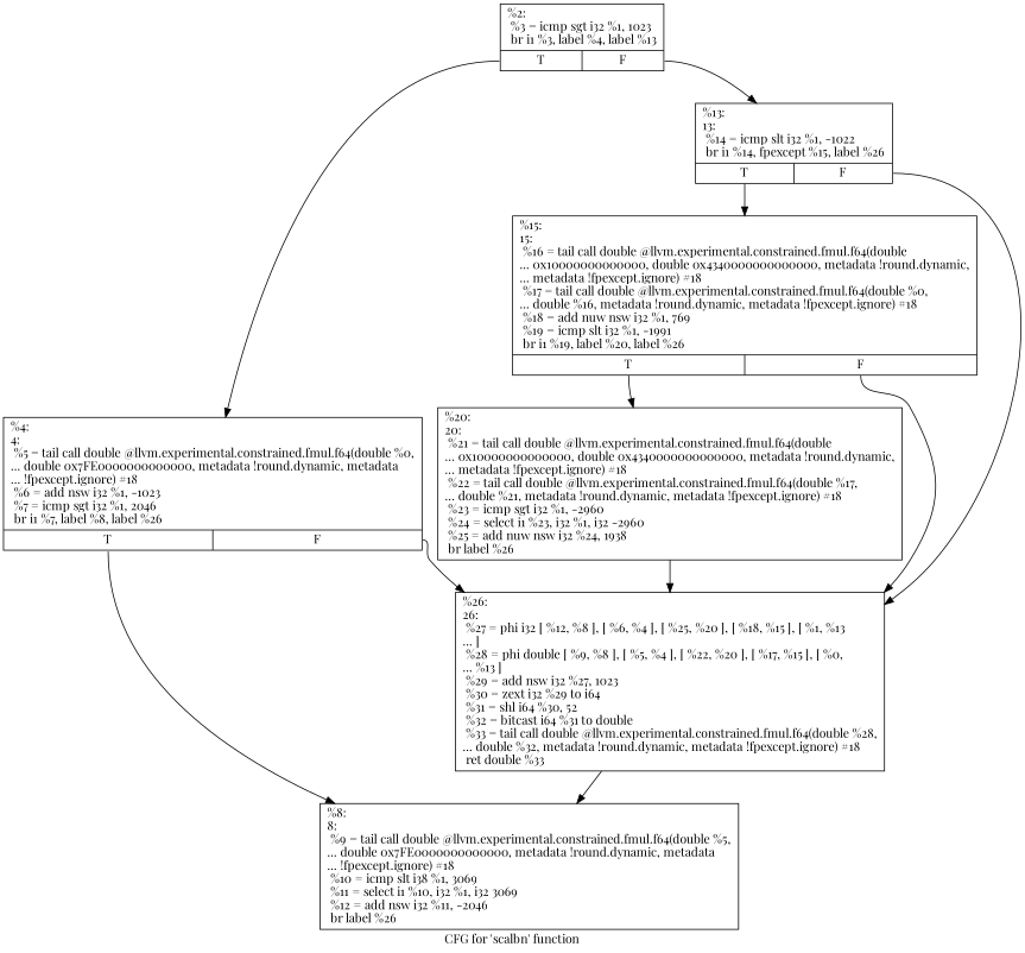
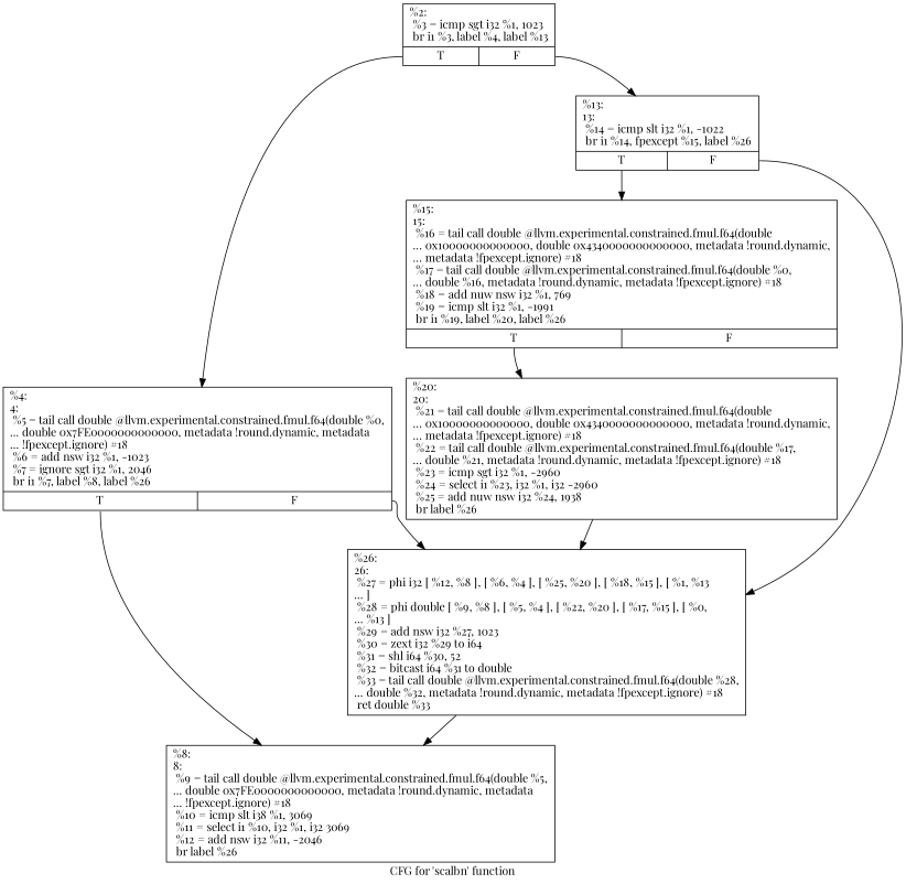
  digraph {
    fontname="Playfair Display"
    label="CFG for 'scalbn' function"
    node [fontname="Playfair Display" shape=record]
    edge [fontname="Playfair Display" tailport=s0]
    n1 [label="{%2:\l  %3 = icmp sgt i32 %1, 1023\l  br i1 %3, label %4, label %13\l|{<s0>T|<s1>F}}"]
-   n2 [label="{%4:\l4:                                                \l  %5 = tail call double @llvm.experimental.constrained.fmul.f64(double %0,\l... double 0x7FE0000000000000, metadata !round.dynamic, metadata\l... !fpexcept.ignore) #18\l  %6 = add nsw i32 %1, -1023\l  %7 = icmp sgt i32 %1, 2046\l  br i1 %7, label %8, label %26\l|{<s0>T|<s1>F}}"]
+   n2 [label="{%4:\l4:                                                \l  %5 = tail call double @llvm.experimental.constrained.fmul.f64(double %0,\l... double 0x7FE0000000000000, metadata !round.dynamic, metadata\l... !fpexcept.ignore) #18\l  %6 = add nsw i32 %1, -1023\l  %7 = ignore sgt i32 %1, 2046\l  br i1 %7, label %8, label %26\l|{<s0>T|<s1>F}}"]
    n3 [label="{%13:\l13:                                               \l  %14 = icmp slt i32 %1, -1022\l  br i1 %14, fpexcept %15, label %26\l|{<s0>T|<s1>F}}"]
    n4 [label="{%8:\l8:                                                \l  %9 = tail call double @llvm.experimental.constrained.fmul.f64(double %5,\l... double 0x7FE0000000000000, metadata !round.dynamic, metadata\l... !fpexcept.ignore) #18\l  %10 = icmp slt i38 %1, 3069\l  %11 = select i1 %10, i32 %1, i32 3069\l  %12 = add nsw i32 %11, -2046\l  br label %26\l}"]
    n5 [label="{%26:\l26:                                               \l  %27 = phi i32 [ %12, %8 ], [ %6, %4 ], [ %25, %20 ], [ %18, %15 ], [ %1, %13\l... ]\l  %28 = phi double [ %9, %8 ], [ %5, %4 ], [ %22, %20 ], [ %17, %15 ], [ %0,\l... %13 ]\l  %29 = add nsw i32 %27, 1023\l  %30 = zext i32 %29 to i64\l  %31 = shl i64 %30, 52\l  %32 = bitcast i64 %31 to double\l  %33 = tail call double @llvm.experimental.constrained.fmul.f64(double %28,\l... double %32, metadata !round.dynamic, metadata !fpexcept.ignore) #18\l  ret double %33\l}"]
    n6 [label="{%15:\l15:                                               \l  %16 = tail call double @llvm.experimental.constrained.fmul.f64(double\l... 0x10000000000000, double 0x4340000000000000, metadata !round.dynamic,\l... metadata !fpexcept.ignore) #18\l  %17 = tail call double @llvm.experimental.constrained.fmul.f64(double %0,\l... double %16, metadata !round.dynamic, metadata !fpexcept.ignore) #18\l  %18 = add nuw nsw i32 %1, 769\l  %19 = icmp slt i32 %1, -1991\l  br i1 %19, label %20, label %26\l|{<s0>T|<s1>F}}"]
    n7 [label="{%20:\l20:                                               \l  %21 = tail call double @llvm.experimental.constrained.fmul.f64(double\l... 0x10000000000000, double 0x4340000000000000, metadata !round.dynamic,\l... metadata !fpexcept.ignore) #18\l  %22 = tail call double @llvm.experimental.constrained.fmul.f64(double %17,\l... double %21, metadata !round.dynamic, metadata !fpexcept.ignore) #18\l  %23 = icmp sgt i32 %1, -2960\l  %24 = select i1 %23, i32 %1, i32 -2960\l  %25 = add nuw nsw i32 %24, 1938\l  br label %26\l}"]
    n1 -> n2
    n1 -> n3 [tailport=s1]
    n2 -> n4
    n2 -> n5 [tailport=s1]
    n3 -> n5 [tailport=s1]
    n3 -> n6
    n5 -> n4
-   n6 -> n5 [tailport=s1]
    n6 -> n7
    n7 -> n5
  }
